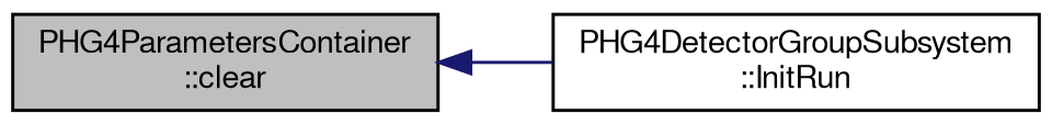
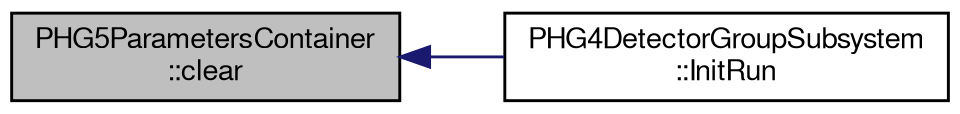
  digraph {
    rankdir=LR
    node [color=black fontname=FreeSans fontsize=10 shape=record]
-   n1 [fillcolor=grey75 fontcolor=black height=0.2 label="PHG4ParametersContainer\l::clear" style=filled width=0.4]
+   n1 [fillcolor=grey75 fontcolor=black height=0.2 label="PHG5ParametersContainer\l::clear" style=filled width=0.4]
    n2 [height=0.2 label="PHG4DetectorGroupSubsystem\l::InitRun" width=0.4]
    n1 -> n2 [color=midnightblue dir=back fontname=FreeSans fontsize=10 labelfontname=FreeSans labelfontsize=10 style=solid]
  }
